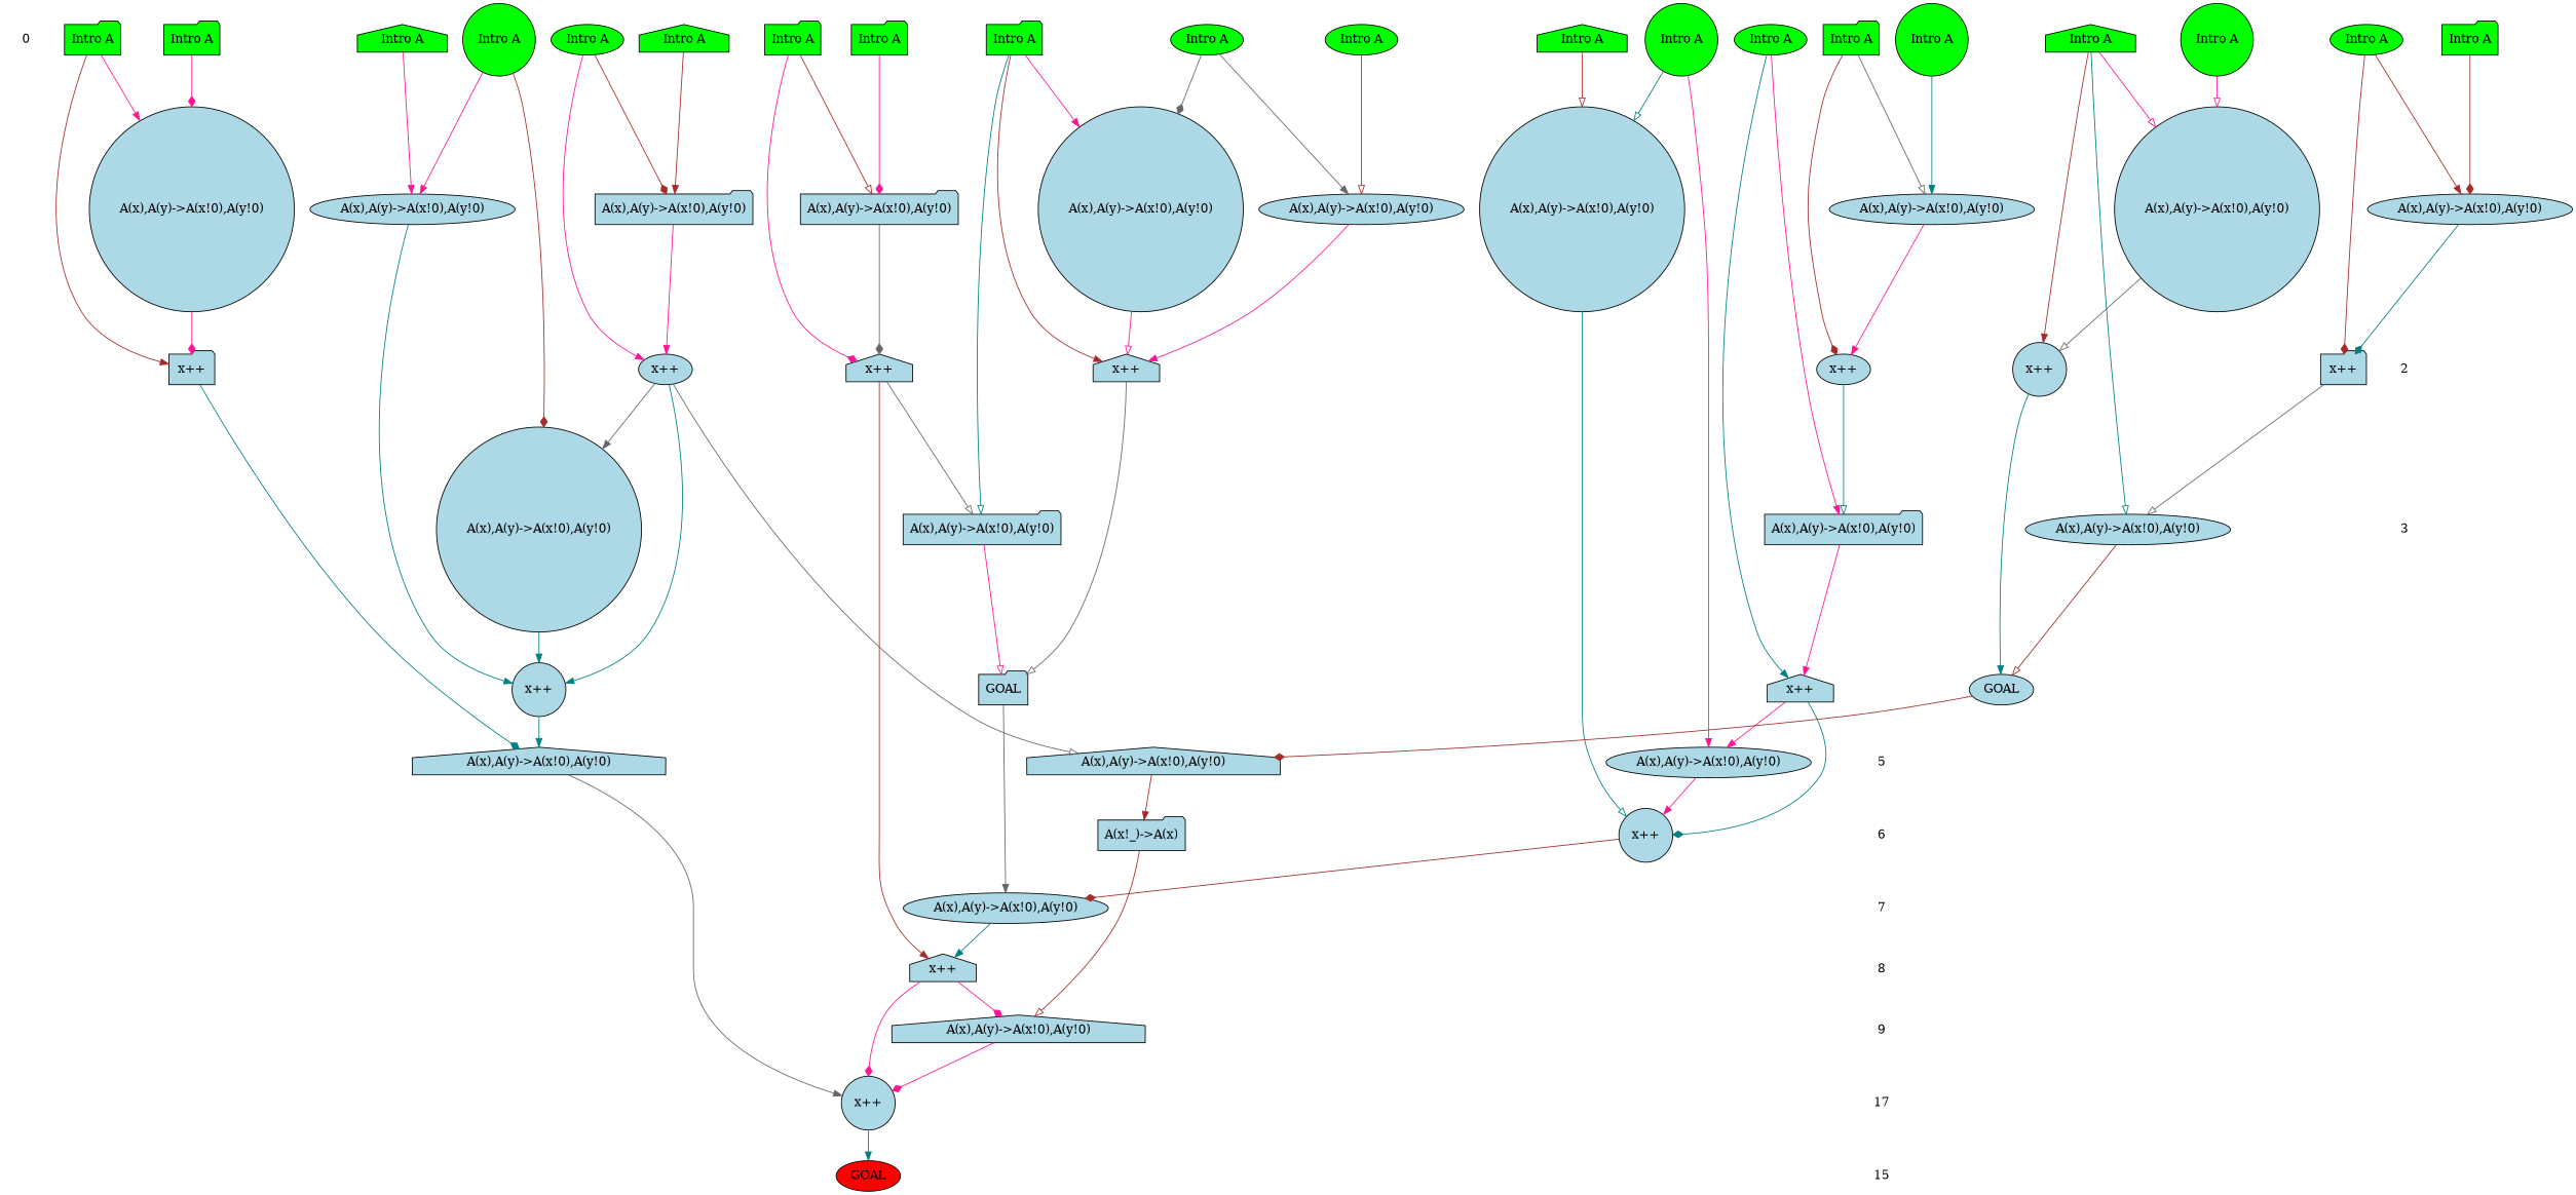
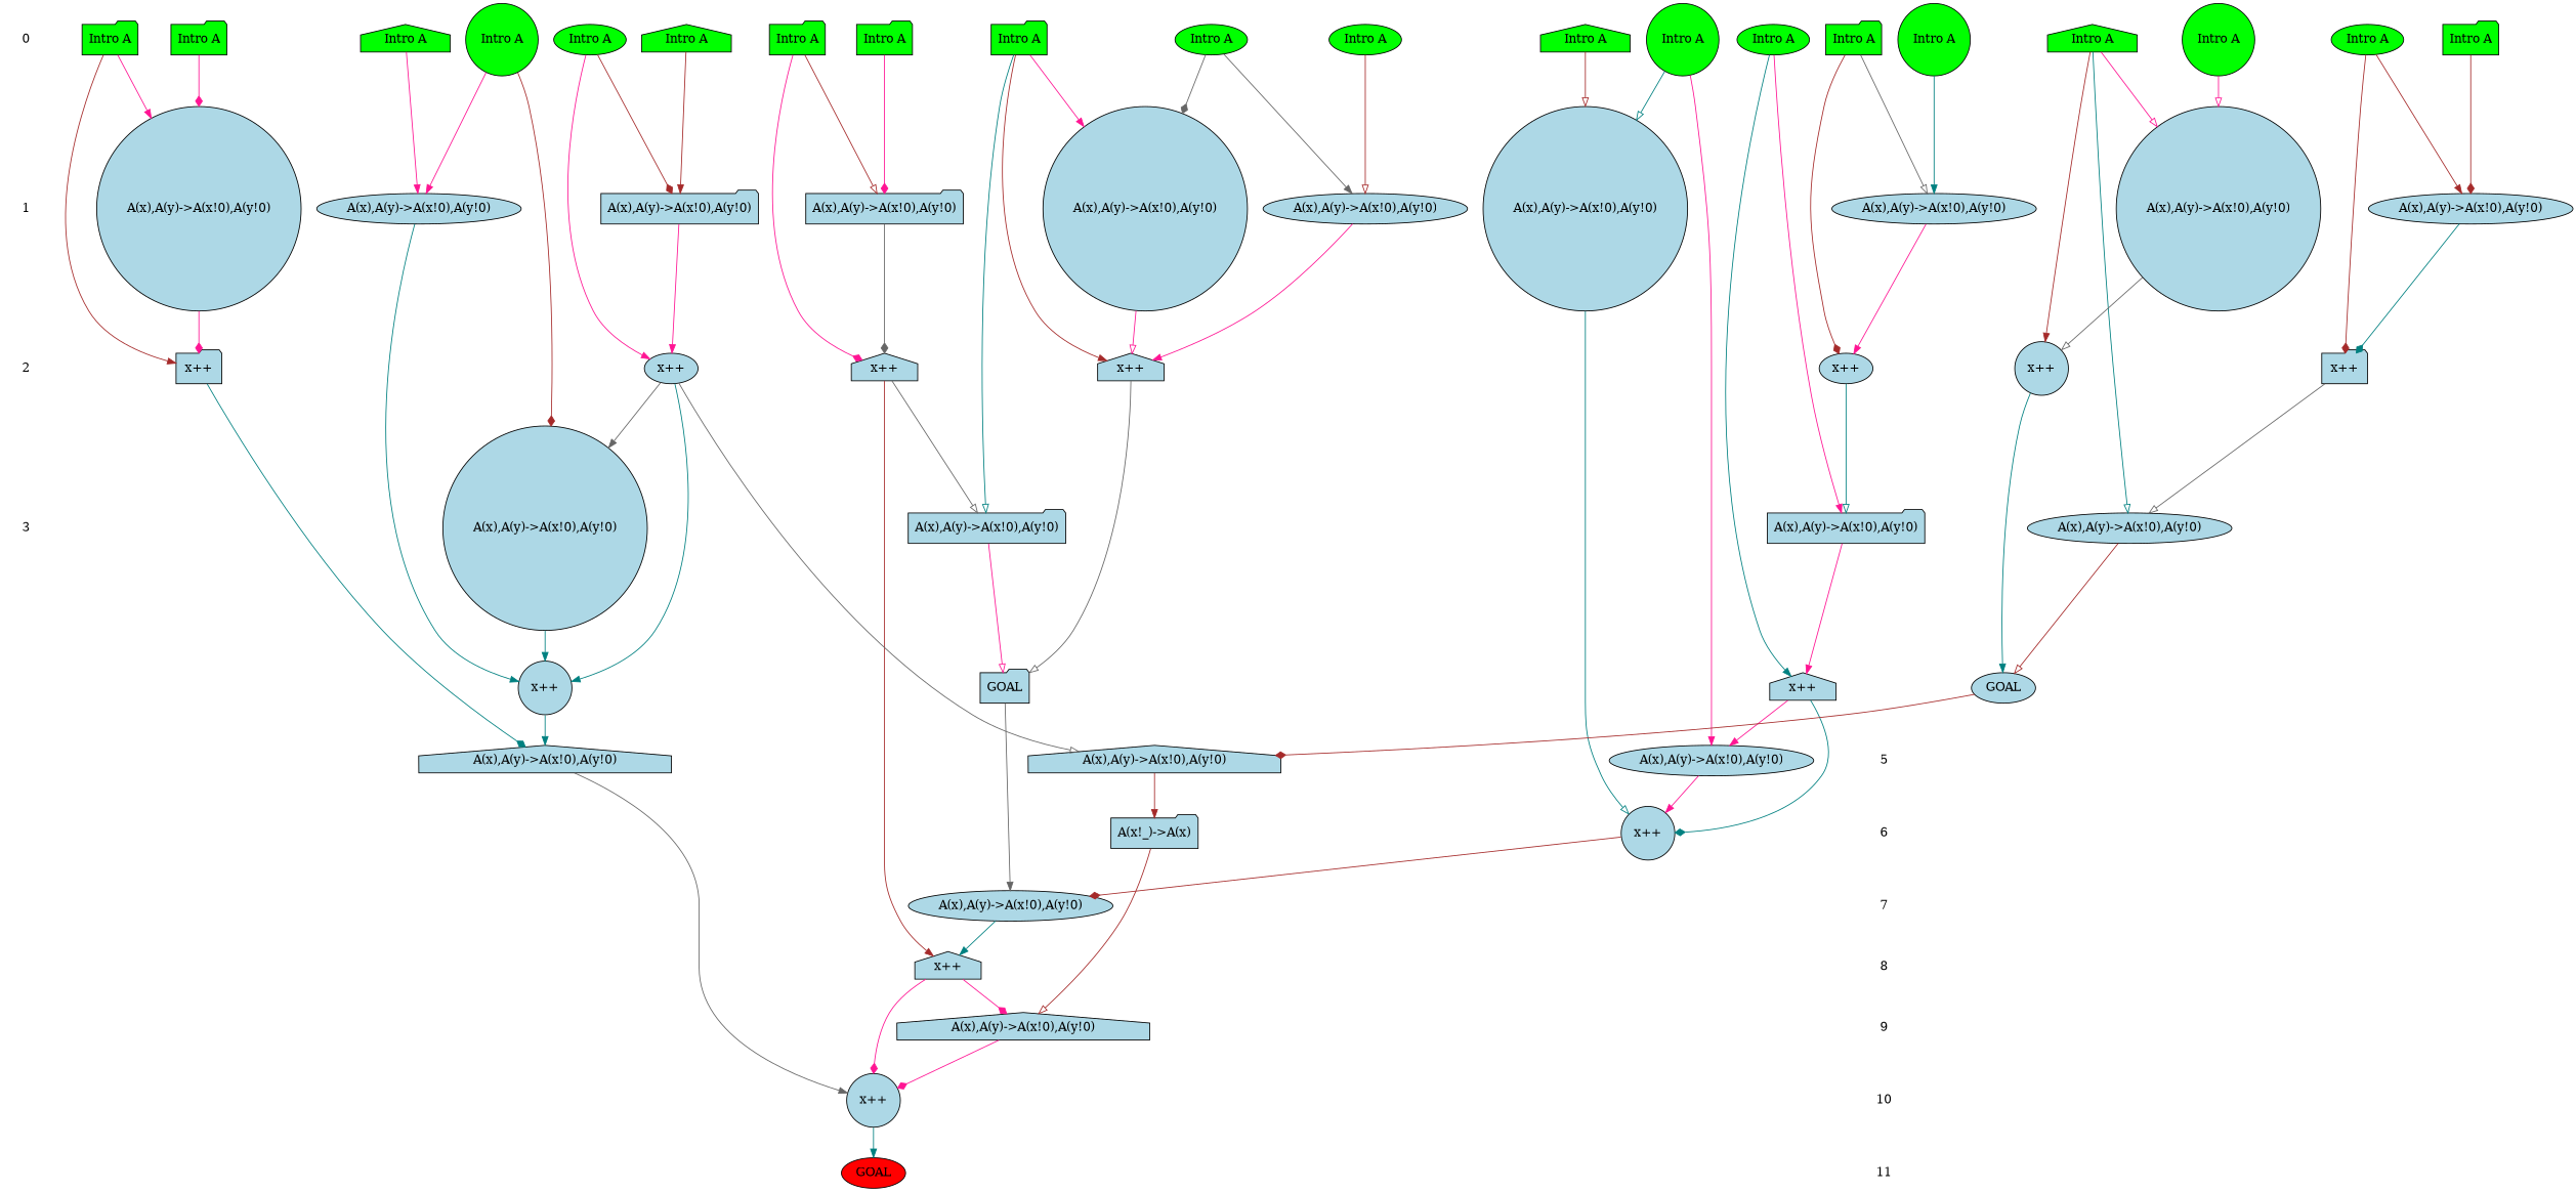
  digraph {
    ranksep=.5
    node [shape=ellipse fillcolor=lightblue style=filled]
    edge [arrowhead=normal color=deeppink]
    0 [shape=plaintext fillcolor="" style=""]
    n2 [fillcolor=green label="Intro A"]
    n3 [fillcolor=green label="Intro A" shape=folder]
    n4 [fillcolor=green label="Intro A" shape=folder]
    n5 [fillcolor=green label="Intro A" shape=folder]
    n6 [fillcolor=green label="Intro A" shape=circle]
    n7 [fillcolor=green label="Intro A" shape=house]
    n8 [fillcolor=green label="Intro A" shape=folder]
    n9 [fillcolor=green label="Intro A"]
    n10 [fillcolor=green label="Intro A" shape=circle]
    n11 [fillcolor=green label="Intro A" shape=folder]
    n12 [fillcolor=green label="Intro A" shape=circle]
    n13 [fillcolor=green label="Intro A" shape=house]
    n14 [fillcolor=green label="Intro A" shape=folder]
    n15 [fillcolor=green label="Intro A" shape=circle]
    n16 [fillcolor=green label="Intro A" shape=house]
    n17 [fillcolor=green label="Intro A"]
    n18 [fillcolor=green label="Intro A"]
    n19 [fillcolor=green label="Intro A"]
    n20 [fillcolor=green label="Intro A" shape=house]
    n21 [fillcolor=green label="Intro A" shape=folder]
+   1 [shape=plaintext fillcolor="" style=""]
    n23 [label="A(x),A(y)->A(x!0),A(y!0)"]
    n24 [label="A(x),A(y)->A(x!0),A(y!0)" shape=circle]
    n25 [label="A(x),A(y)->A(x!0),A(y!0)"]
    n26 [label="A(x),A(y)->A(x!0),A(y!0)" shape=circle]
    n27 [label="A(x),A(y)->A(x!0),A(y!0)"]
    n28 [label="A(x),A(y)->A(x!0),A(y!0)" shape=circle]
    n29 [label="A(x),A(y)->A(x!0),A(y!0)" shape=folder]
    n30 [label="A(x),A(y)->A(x!0),A(y!0)" shape=folder]
    n31 [label="A(x),A(y)->A(x!0),A(y!0)" shape=circle]
    n32 [label="A(x),A(y)->A(x!0),A(y!0)"]
    2 [shape=plaintext fillcolor="" style=""]
    n34 [label="x++"]
    n35 [label="x++" shape=house]
    n36 [label="x++" shape=circle]
    n37 [label="x++" shape=folder]
    n38 [label="x++" shape=house]
    n39 [label="x++" shape=folder]
    n40 [label="x++"]
    3 [shape=plaintext fillcolor="" style=""]
    n42 [label="A(x),A(y)->A(x!0),A(y!0)" shape=folder]
    n43 [label="A(x),A(y)->A(x!0),A(y!0)" shape=folder]
    n44 [label="A(x),A(y)->A(x!0),A(y!0)"]
    n45 [label="A(x),A(y)->A(x!0),A(y!0)" shape=circle]
    n46 [label="x++" shape=house]
    n47 [label=GOAL shape=folder]
    n48 [label=GOAL]
    n49 [label="x++" shape=circle]
    5 [shape=plaintext fillcolor="" style=""]
    n51 [label="A(x),A(y)->A(x!0),A(y!0)"]
    n52 [label="A(x),A(y)->A(x!0),A(y!0)" shape=house]
    n53 [label="A(x),A(y)->A(x!0),A(y!0)" shape=house]
    6 [shape=plaintext fillcolor="" style=""]
    n55 [label="A(x!_)->A(x)" shape=folder]
    n56 [label="x++" shape=circle]
    7 [shape=plaintext fillcolor="" style=""]
    n58 [label="A(x),A(y)->A(x!0),A(y!0)"]
    8 [shape=plaintext fillcolor="" style=""]
    n60 [label="x++" shape=house]
    9 [shape=plaintext fillcolor="" style=""]
    n62 [label="A(x),A(y)->A(x!0),A(y!0)" shape=house]
-   10 [shape=plaintext label=17 fillcolor="" style=""]
+   10 [shape=plaintext fillcolor="" style=""]
    n64 [label="x++" shape=circle]
-   11 [shape=plaintext label=15 fillcolor="" style=""]
+   11 [shape=plaintext fillcolor="" style=""]
    n66 [fillcolor=red label=GOAL]
    subgraph sub_1 {
      rank=same
      0
      n2
      n3
      n4
      n5
      n6
      n7
      n8
      n9
      n10
      n11
      n12
      n13
      n14
      n15
      n16
      n17
      n18
      n19
      n20
      n21
    }
    subgraph sub_2 {
      rank=same
+     1
      n23
      n24
      n25
      n26
      n27
      n28
      n29
      n30
      n31
      n32
    }
    subgraph sub_3 {
      rank=same
      2
      n34
      n35
      n36
      n37
      n38
      n39
      n40
    }
    subgraph sub_4 {
      rank=same
      3
      n42
      n43
      n44
      n45
    }
    subgraph sub_5 {
      rank=same
      n46
      n47
      n48
      n49
    }
    subgraph sub_6 {
      rank=same
      5
      n51
      n52
      n53
    }
    subgraph sub_7 {
      rank=same
      6
      n55
      n56
    }
    subgraph sub_8 {
      rank=same
      7
      n58
    }
    subgraph sub_9 {
      rank=same
      8
      n60
    }
    subgraph sub_10 {
      rank=same
      9
      n62
    }
    subgraph sub_11 {
      rank=same
      10
      n64
    }
    subgraph sub_12 {
      rank=same
      11
      n66
    }
+   0 -> 1 [style=invis arrowhead="" color=""]
    n2 -> n27 [color=brown]
    n2 -> n39 [arrowhead=diamond color=brown]
    n3 -> n28
    n3 -> n37 [color=brown]
    n4 -> n24
    n4 -> n35 [color=brown]
    n4 -> n42 [arrowhead=onormal color=teal]
    n5 -> n30 [arrowhead=diamond]
    n6 -> n32
    n6 -> n45 [arrowhead=diamond color=brown]
    n7 -> n29 [color=brown]
    n8 -> n30 [arrowhead=onormal color=brown]
    n8 -> n38 [arrowhead=diamond]
    n9 -> n24 [arrowhead=diamond color=gray40]
    n9 -> n25 [color=gray40]
    n10 -> n31 [arrowhead=onormal color=teal]
    n10 -> n51
    n11 -> n28 [arrowhead=diamond]
    n12 -> n26 [arrowhead=onormal]
    n13 -> n32
    n14 -> n23 [arrowhead=onormal color=gray40]
    n14 -> n34 [arrowhead=diamond color=brown]
    n15 -> n23 [color=teal]
    n16 -> n26 [arrowhead=onormal]
    n16 -> n36 [color=brown]
    n16 -> n44 [arrowhead=onormal color=teal]
    n17 -> n43
    n17 -> n46 [color=teal]
    n18 -> n25 [arrowhead=onormal color=brown]
    n19 -> n29 [arrowhead=diamond color=brown]
    n19 -> n40
    n20 -> n31 [arrowhead=onormal color=brown]
    n21 -> n27 [arrowhead=diamond color=brown]
+   1 -> 2 [style=invis arrowhead="" color=""]
    n23 -> n34
    n24 -> n35 [arrowhead=onormal]
    n25 -> n35
    n26 -> n36 [arrowhead=onormal color=gray40]
    n27 -> n39 [arrowhead=diamond color=teal]
    n28 -> n37 [arrowhead=diamond]
    n29 -> n40
    n30 -> n38 [arrowhead=diamond color=gray40]
    n31 -> n56 [arrowhead=onormal color=teal]
    n32 -> n49 [color=teal]
    2 -> 3 [style=invis arrowhead="" color=""]
    n34 -> n43 [arrowhead=onormal color=teal]
    n35 -> n47 [arrowhead=onormal color=gray40]
    n36 -> n48 [color=teal]
    n37 -> n53 [arrowhead=diamond color=teal]
    n38 -> n42 [arrowhead=onormal color=gray40]
    n38 -> n60 [color=brown]
    n39 -> n44 [arrowhead=onormal color=gray40]
    n40 -> n45 [color=gray40]
    n40 -> n49 [color=teal]
    n40 -> n52 [arrowhead=onormal color=gray40]
    n42 -> n47 [arrowhead=onormal]
    n43 -> n46
    n44 -> n48 [arrowhead=onormal color=brown]
    n45 -> n49 [color=teal]
    n46 -> n51
    n46 -> n56 [arrowhead=diamond color=teal]
    n47 -> n58 [color=gray40]
    n48 -> n52 [arrowhead=diamond color=brown]
    n49 -> n53 [color=teal]
    5 -> 6 [style=invis arrowhead="" color=""]
    n51 -> n56
    n52 -> n55 [color=brown]
    n53 -> n64 [color=gray40]
    6 -> 7 [style=invis arrowhead="" color=""]
    n55 -> n62 [arrowhead=onormal color=brown]
    n56 -> n58 [arrowhead=diamond color=brown]
    7 -> 8 [style=invis arrowhead="" color=""]
    n58 -> n60 [color=teal]
    8 -> 9 [style=invis arrowhead="" color=""]
    n60 -> n62 [arrowhead=diamond]
    n60 -> n64 [arrowhead=diamond]
    9 -> 10 [style=invis arrowhead="" color=""]
    n62 -> n64 [arrowhead=diamond]
    10 -> 11 [style=invis arrowhead="" color=""]
    n64 -> n66 [color=teal]
  }
